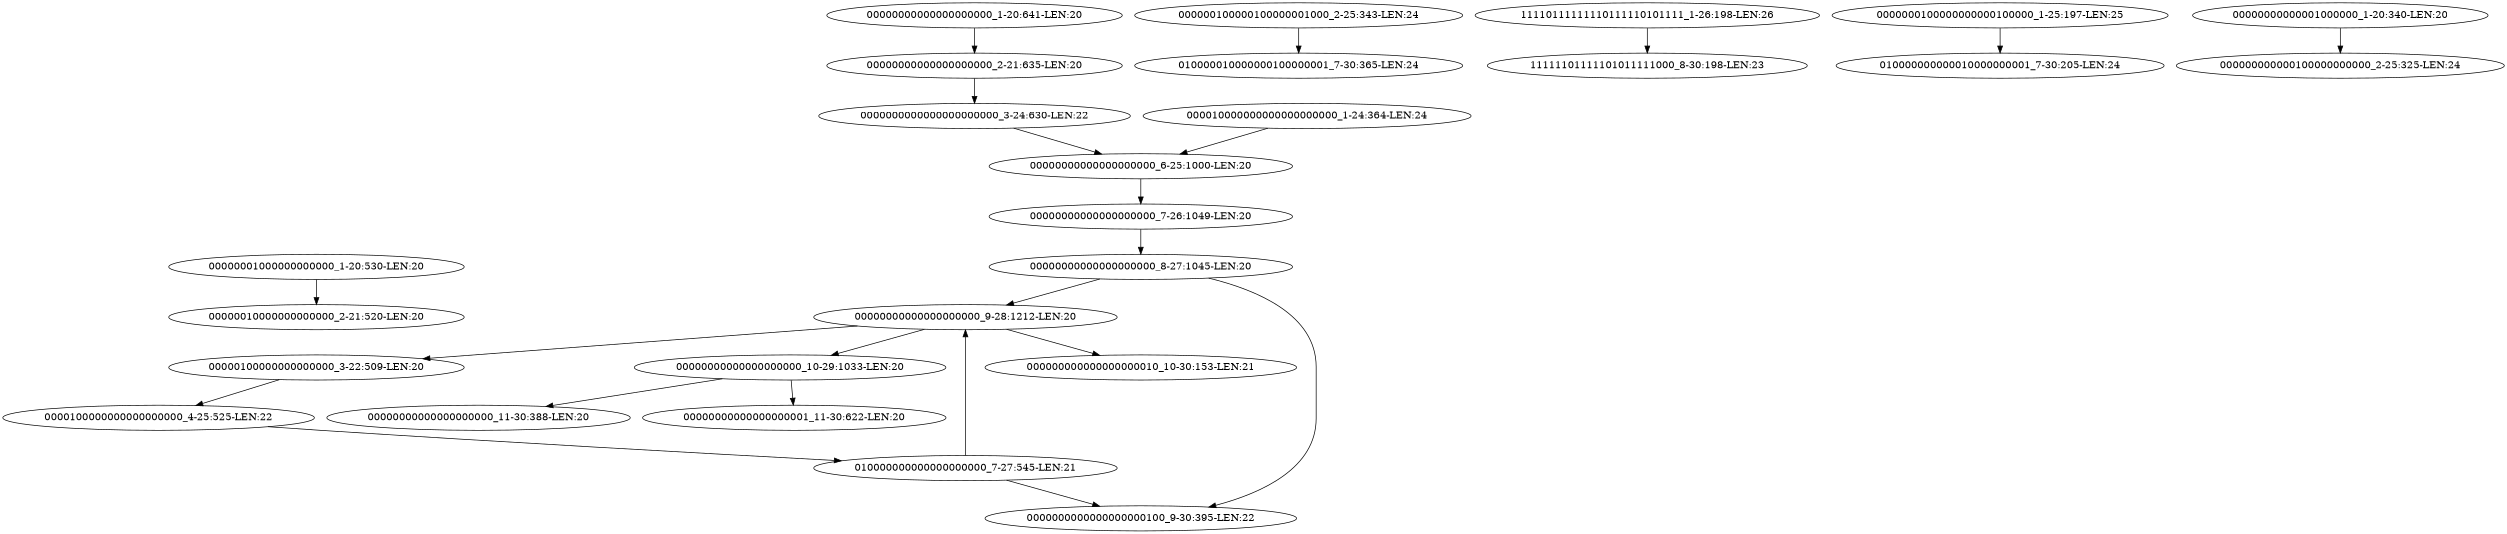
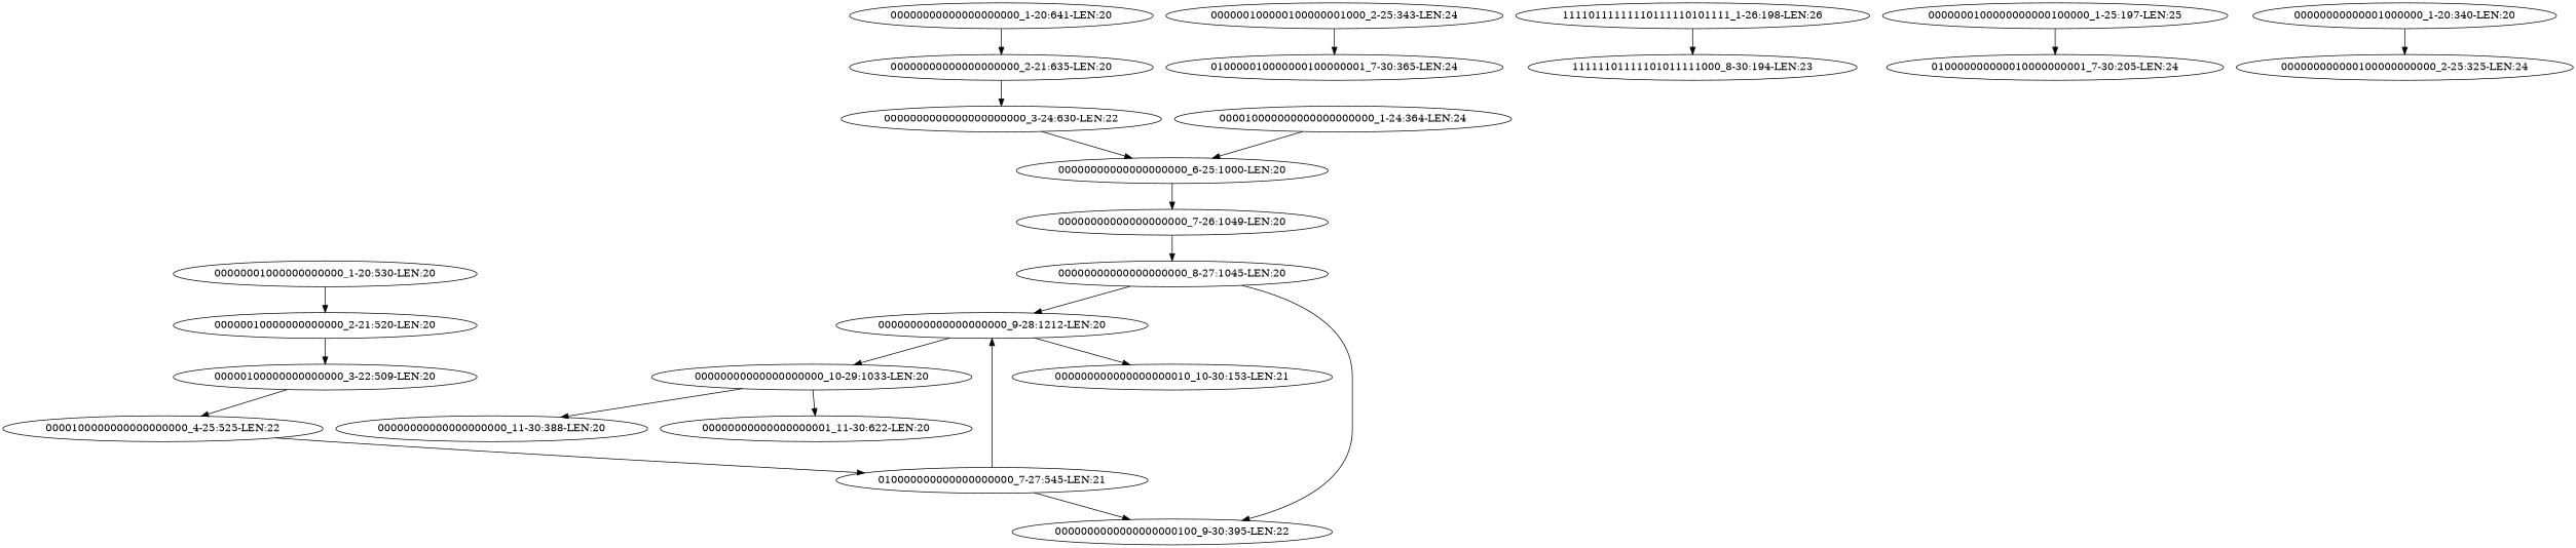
  digraph {
    "00000000000000000000_7-26:1049-LEN:20"
    "00000000000000000000_8-27:1045-LEN:20"
    "0000000000000000000100_9-30:395-LEN:22"
    "00000000000000000000_9-28:1212-LEN:20"
    "000000000000000000010_10-30:153-LEN:21"
    "00000000000000000000_10-29:1033-LEN:20"
    "000000100000100000001000_2-25:343-LEN:24"
    "010000010000000100000001_7-30:365-LEN:24"
    "00000000000000000000_2-21:635-LEN:20"
    "0000000000000000000000_3-24:630-LEN:22"
    "00000000000000000000_6-25:1000-LEN:20"
    "000010000000000000000000_1-24:364-LEN:24"
    "00000000000000000000_11-30:388-LEN:20"
    "00000000000000000001_11-30:622-LEN:20"
    "11110111111110111110101111_1-26:198-LEN:26"
-   "11111101111101011111000_8-30:198-LEN:23"
+   "11111101111101011111000_8-30:198-LEN:23" [label="11111101111101011111000_8-30:194-LEN:23"]
    "010000000000000000000_7-27:545-LEN:21"
    "00000100000000000000_3-22:509-LEN:20"
    "0000100000000000000000_4-25:525-LEN:22"
    "00000010000000000000_2-21:520-LEN:20"
    "0000000100000000000100000_1-25:197-LEN:25"
    "010000000000010000000001_7-30:205-LEN:24"
    "00000000000001000000_1-20:340-LEN:20"
    "000000000000100000000000_2-25:325-LEN:24"
    "00000001000000000000_1-20:530-LEN:20"
    "00000000000000000000_1-20:641-LEN:20"
    "00000000000000000000_7-26:1049-LEN:20" -> "00000000000000000000_8-27:1045-LEN:20"
    "00000000000000000000_8-27:1045-LEN:20" -> "0000000000000000000100_9-30:395-LEN:22"
    "00000000000000000000_8-27:1045-LEN:20" -> "00000000000000000000_9-28:1212-LEN:20"
    "00000000000000000000_9-28:1212-LEN:20" -> "000000000000000000010_10-30:153-LEN:21"
    "00000000000000000000_9-28:1212-LEN:20" -> "00000000000000000000_10-29:1033-LEN:20"
    "00000000000000000000_10-29:1033-LEN:20" -> "00000000000000000000_11-30:388-LEN:20"
    "00000000000000000000_10-29:1033-LEN:20" -> "00000000000000000001_11-30:622-LEN:20"
    "000000100000100000001000_2-25:343-LEN:24" -> "010000010000000100000001_7-30:365-LEN:24"
    "00000000000000000000_2-21:635-LEN:20" -> "0000000000000000000000_3-24:630-LEN:22"
    "0000000000000000000000_3-24:630-LEN:22" -> "00000000000000000000_6-25:1000-LEN:20"
    "00000000000000000000_6-25:1000-LEN:20" -> "00000000000000000000_7-26:1049-LEN:20"
    "000010000000000000000000_1-24:364-LEN:24" -> "00000000000000000000_6-25:1000-LEN:20"
    "11110111111110111110101111_1-26:198-LEN:26" -> "11111101111101011111000_8-30:198-LEN:23"
    "010000000000000000000_7-27:545-LEN:21" -> "0000000000000000000100_9-30:395-LEN:22"
    "010000000000000000000_7-27:545-LEN:21" -> "00000000000000000000_9-28:1212-LEN:20"
    "00000100000000000000_3-22:509-LEN:20" -> "0000100000000000000000_4-25:525-LEN:22"
    "0000100000000000000000_4-25:525-LEN:22" -> "010000000000000000000_7-27:545-LEN:21"
-   "00000000000000000000_9-28:1212-LEN:20" -> "00000100000000000000_3-22:509-LEN:20"
+   "00000010000000000000_2-21:520-LEN:20" -> "00000100000000000000_3-22:509-LEN:20"
    "0000000100000000000100000_1-25:197-LEN:25" -> "010000000000010000000001_7-30:205-LEN:24"
    "00000000000001000000_1-20:340-LEN:20" -> "000000000000100000000000_2-25:325-LEN:24"
    "00000001000000000000_1-20:530-LEN:20" -> "00000010000000000000_2-21:520-LEN:20"
    "00000000000000000000_1-20:641-LEN:20" -> "00000000000000000000_2-21:635-LEN:20"
  }
